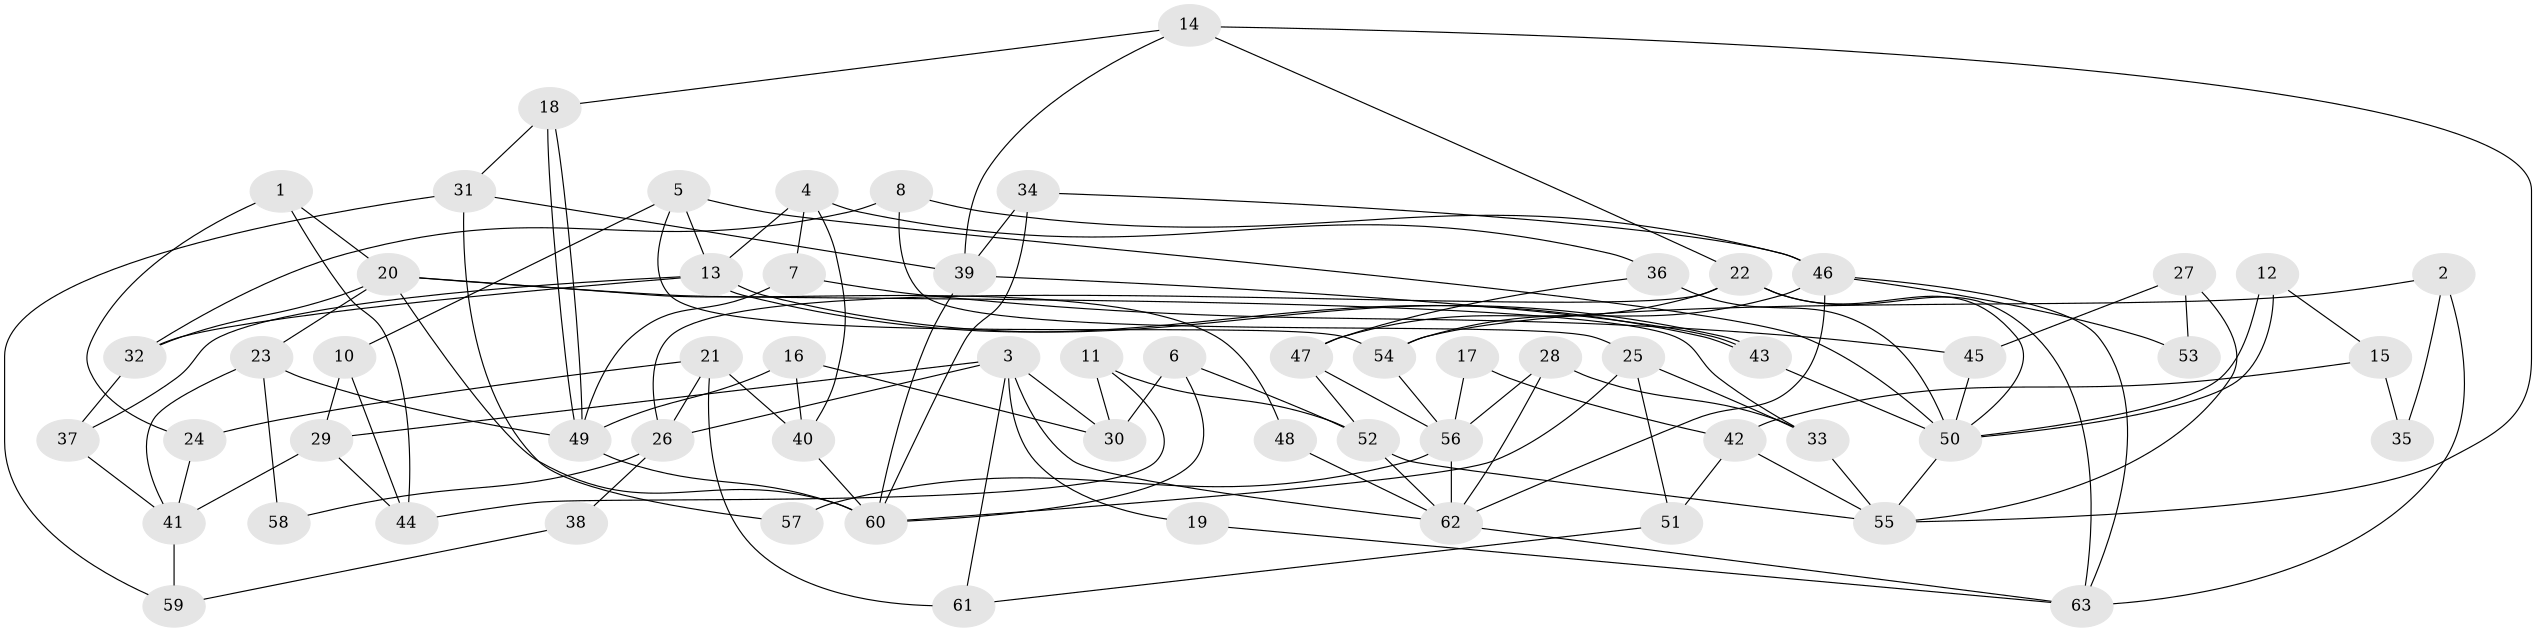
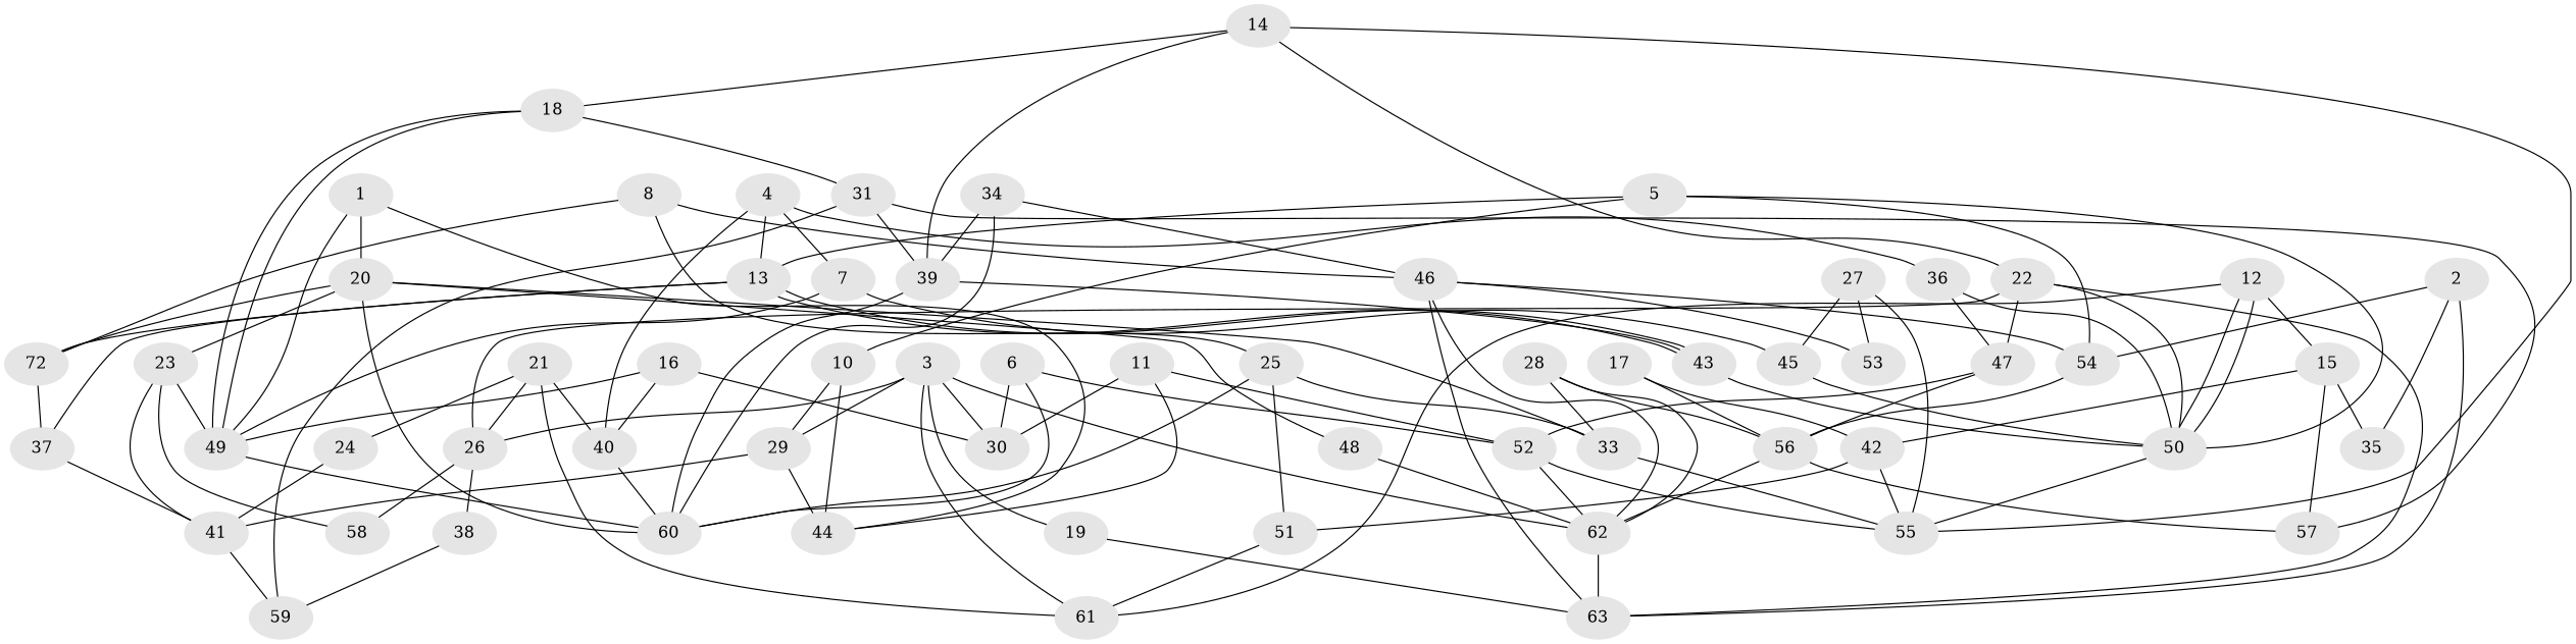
  graph {
    node [color=gray90 style=filled]
    1
    20
    44
    49
    60
-   32
+   32 [label=72]
    23
    33
    48
    2
    35
    54
    63
    56
    3
    19
    26
    29
    30
    61
    62
    58
    38
    41
    4
    7
    13
    36
    40
    45
    37
    43
    50
    47
    5
    10
    55
    6
    52
    8
    25
    46
    51
    53
    11
    12
    15
    42
    57
    59
    14
    18
    22
    39
    31
    16
    17
    21
    24
    27
    28
    34
    1 -- 20
    1 -- 44
-   1 -- 24
+   1 -- 49
    20 -- 60
    20 -- 32
    20 -- 23
    20 -- 33
    20 -- 48
    49 -- 60
    32 -- 37
    23 -- 49
    23 -- 58
    23 -- 41
    33 -- 55
    48 -- 62
    2 -- 35
    2 -- 54
    2 -- 63
    54 -- 56
    56 -- 62
    56 -- 57
    3 -- 19
    3 -- 26
    3 -- 29
    3 -- 30
    3 -- 61
    3 -- 62
    19 -- 63
    26 -- 58
    26 -- 38
    29 -- 44
    29 -- 41
    62 -- 63
    38 -- 59
    41 -- 59
    4 -- 7
    4 -- 13
    4 -- 36
    4 -- 40
    7 -- 49
    7 -- 45
    13 -- 32
    13 -- 37
    13 -- 43
    13 -- 43
    36 -- 50
    36 -- 47
    40 -- 60
    45 -- 50
    37 -- 41
    43 -- 50
    50 -- 55
    47 -- 56
    47 -- 52
    5 -- 54
    5 -- 13
    5 -- 50
    5 -- 10
    10 -- 44
    10 -- 29
    6 -- 60
    6 -- 30
    6 -- 52
    52 -- 62
    52 -- 55
    8 -- 32
    8 -- 25
    8 -- 46
    25 -- 60
    25 -- 33
    25 -- 51
    46 -- 54
    46 -- 63
    46 -- 62
    46 -- 53
    51 -- 61
    11 -- 44
    11 -- 30
    11 -- 52
+   12 -- 61
    12 -- 50
    12 -- 50
    12 -- 15
    15 -- 35
    15 -- 42
+   15 -- 57
    42 -- 55
    42 -- 51
    14 -- 55
    14 -- 18
    14 -- 22
    14 -- 39
    18 -- 49
    18 -- 49
    18 -- 31
    22 -- 63
    22 -- 26
    22 -- 50
    22 -- 47
    39 -- 60
    39 -- 43
    31 -- 57
    31 -- 59
    31 -- 39
    16 -- 49
    16 -- 30
    16 -- 40
    17 -- 56
    17 -- 42
    21 -- 26
    21 -- 61
    21 -- 40
    21 -- 24
    24 -- 41
    27 -- 45
    27 -- 55
    27 -- 53
    28 -- 33
    28 -- 56
    28 -- 62
    34 -- 60
    34 -- 46
    34 -- 39
  }
